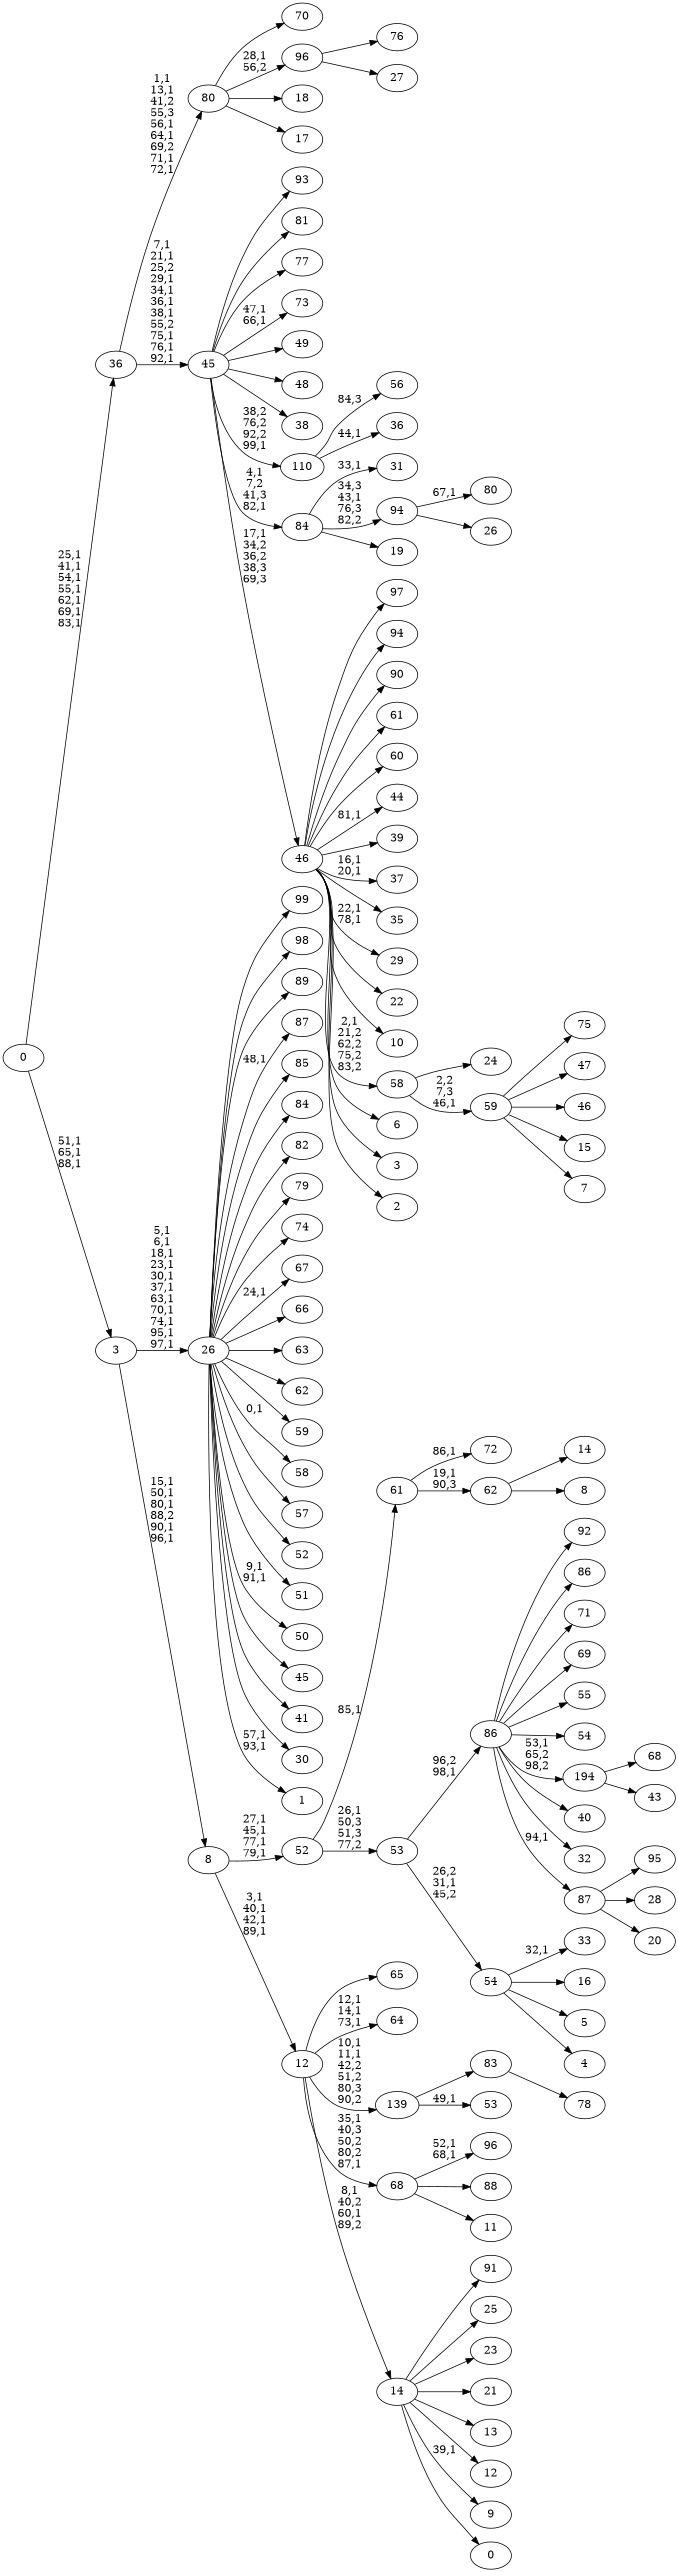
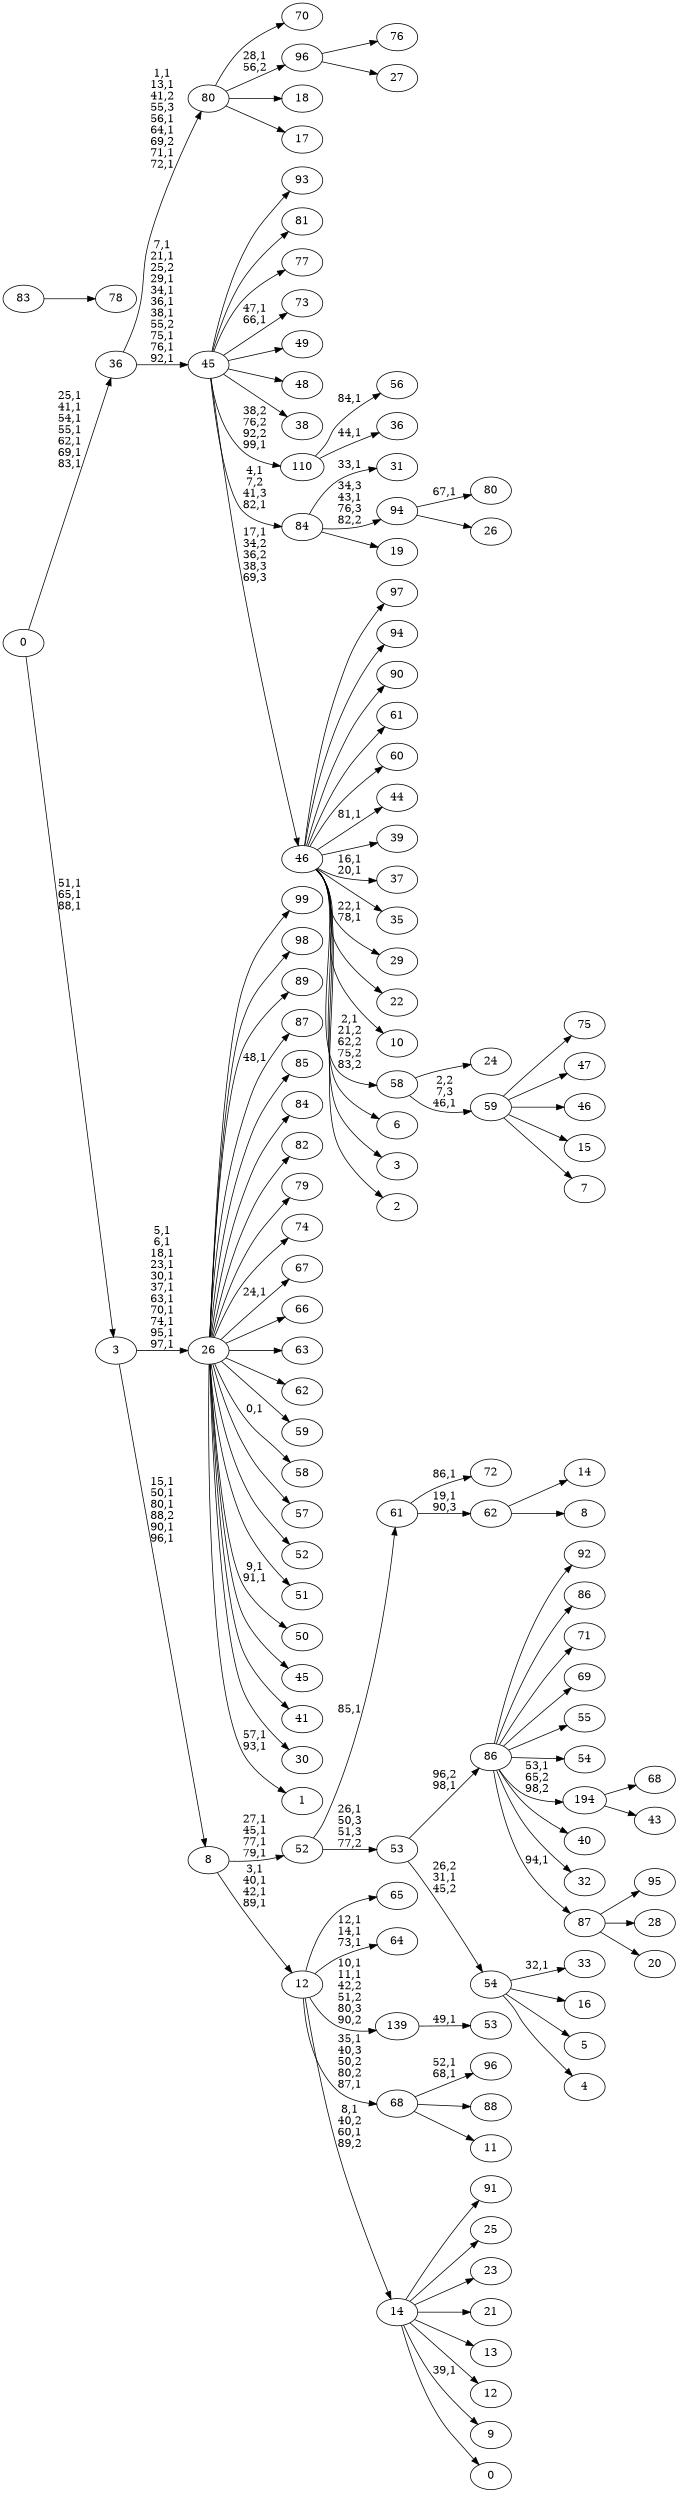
  digraph {
    rankdir=LR
    n1 [label=99]
    n2 [label=98]
    n3 [label=97]
    n4 [label=96]
    n5 [label=95]
    n6 [label=94]
    n7 [label=93]
    n8 [label=92]
    n9 [label=91]
    n10 [label=90]
    n11 [label=89]
    n12 [label=88]
    n13 [label=87]
    n14 [label=86]
    n15 [label=85]
    n16 [label=84]
    n17 [label=83]
    n18 [label=78]
    n19 [label=82]
    n20 [label=81]
    n21 [label=80]
    n22 [label=79]
    n23 [label=77]
    n24 [label=76]
    n25 [label=75]
    n26 [label=74]
    n27 [label=73]
    n28 [label=72]
    n29 [label=71]
    n30 [label=70]
    n31 [label=69]
    n32 [label=68]
    n33 [label=67]
    n34 [label=66]
    n35 [label=65]
    n36 [label=64]
    n37 [label=63]
    n38 [label=62]
    n39 [label=61]
    n40 [label=60]
    n41 [label=59]
    n42 [label=58]
    n43 [label=57]
    n44 [label=56]
    n45 [label=55]
    n46 [label=54]
    n47 [label=53]
    139
    n49 [label=52]
    n50 [label=51]
    n51 [label=50]
    n52 [label=49]
    n53 [label=48]
    n54 [label=47]
    n55 [label=46]
    n56 [label=45]
    n57 [label=44]
    n58 [label=43]
    n59 [label=194]
    n60 [label=41]
    n61 [label=40]
    n62 [label=39]
    n63 [label=38]
    n64 [label=37]
    n65 [label=36]
    110
    n67 [label=35]
    n68 [label=33]
    n69 [label=32]
    n70 [label=31]
    n71 [label=30]
    n72 [label=29]
    n73 [label=28]
    n74 [label=27]
    96
    n76 [label=26]
    94
    n78 [label=25]
    n79 [label=24]
    n80 [label=23]
    n81 [label=22]
    n82 [label=21]
    n83 [label=20]
    87
    86
    n86 [label=19]
    84
    n88 [label=18]
    n89 [label=17]
    80
    n91 [label=16]
    n92 [label=15]
    n93 [label=14]
    n94 [label=13]
    n95 [label=12]
    n96 [label=11]
    68
    n98 [label=10]
    n99 [label=9]
    n100 [label=8]
    62
    61
    n103 [label=7]
    59
    58
    n106 [label=6]
    n107 [label=5]
    n108 [label=4]
    54
    53
    52
    n112 [label=3]
    n113 [label=2]
    46
    45
    36
    n117 [label=1]
    26
    n119 [label=0]
    14
    12
    8
    3
    0
    n17 -> n18
-   139 -> n17
    139 -> n47 [label="49,1"]
    n59 -> n32
    n59 -> n58
-   110 -> n44 [label="84,3"]
+   110 -> n44 [label="84,1"]
    110 -> n65 [label="44,1"]
    96 -> n24
    96 -> n74
    94 -> n21 [label="67,1"]
    94 -> n76
    87 -> n5
    87 -> n73
    87 -> n83
    86 -> n8
    86 -> n14
    86 -> n29
    86 -> n31
    86 -> n45
    86 -> n46
    86 -> n59 [label="53,1\n65,2\n98,2"]
    86 -> n61
    86 -> n69
    86 -> 87 [label="94,1"]
    84 -> n70 [label="33,1"]
    84 -> 94 [label="34,3\n43,1\n76,3\n82,2"]
    84 -> n86
    80 -> n30
    80 -> 96 [label="28,1\n56,2"]
    80 -> n88
    80 -> n89
    68 -> n4 [label="52,1\n68,1"]
    68 -> n12
    68 -> n96
    62 -> n93
    62 -> n100
    61 -> n28 [label="86,1"]
    61 -> 62 [label="19,1\n90,3"]
    59 -> n25
    59 -> n54
    59 -> n55
    59 -> n92
    59 -> n103
    58 -> n79
    58 -> 59 [label="2,2\n7,3\n46,1"]
    54 -> n68 [label="32,1"]
    54 -> n91
    54 -> n107
    54 -> n108
    53 -> 86 [label="96,2\n98,1"]
    53 -> 54 [label="26,2\n31,1\n45,2"]
    52 -> 61 [label="85,1"]
    52 -> 53 [label="26,1\n50,3\n51,3\n77,2"]
    46 -> n3
    46 -> n6
    46 -> n10
    46 -> n39
    46 -> n40
    46 -> n57 [label="81,1"]
    46 -> n62
    46 -> n64 [label="16,1\n20,1"]
    46 -> n67
    46 -> n72 [label="22,1\n78,1"]
    46 -> n81
    46 -> n98
    46 -> 58 [label="2,1\n21,2\n62,2\n75,2\n83,2"]
    46 -> n106
    46 -> n112
    46 -> n113
    45 -> n7
    45 -> n20
    45 -> n23
    45 -> n27 [label="47,1\n66,1"]
    45 -> n52
    45 -> n53
    45 -> n63
    45 -> 110 [label="38,2\n76,2\n92,2\n99,1"]
    45 -> 84 [label="4,1\n7,2\n41,3\n82,1"]
    45 -> 46 [label="17,1\n34,2\n36,2\n38,3\n69,3"]
    36 -> 80 [label="1,1\n13,1\n41,2\n55,3\n56,1\n64,1\n69,2\n71,1\n72,1"]
    36 -> 45 [label="7,1\n21,1\n25,2\n29,1\n34,1\n36,1\n38,1\n55,2\n75,1\n76,1\n92,1"]
    26 -> n1
    26 -> n2
    26 -> n11
    26 -> n13 [label="48,1"]
    26 -> n15
    26 -> n16
    26 -> n19
    26 -> n22
    26 -> n26
    26 -> n33 [label="24,1"]
    26 -> n34
    26 -> n37
    26 -> n38
    26 -> n41
    26 -> n42 [label="0,1"]
    26 -> n43
    26 -> n49
    26 -> n50
    26 -> n51 [label="9,1\n91,1"]
    26 -> n56
    26 -> n60
    26 -> n71
    26 -> n117 [label="57,1\n93,1"]
    14 -> n9
    14 -> n78
    14 -> n80
    14 -> n82
    14 -> n94
    14 -> n95
    14 -> n99 [label="39,1"]
    14 -> n119
    12 -> n35
    12 -> n36 [label="12,1\n14,1\n73,1"]
    12 -> 139 [label="10,1\n11,1\n42,2\n51,2\n80,3\n90,2"]
    12 -> 68 [label="35,1\n40,3\n50,2\n80,2\n87,1"]
    12 -> 14 [label="8,1\n40,2\n60,1\n89,2"]
    8 -> 52 [label="27,1\n45,1\n77,1\n79,1"]
    8 -> 12 [label="3,1\n40,1\n42,1\n89,1"]
    3 -> 26 [label="5,1\n6,1\n18,1\n23,1\n30,1\n37,1\n63,1\n70,1\n74,1\n95,1\n97,1"]
    3 -> 8 [label="15,1\n50,1\n80,1\n88,2\n90,1\n96,1"]
    0 -> 36 [label="25,1\n41,1\n54,1\n55,1\n62,1\n69,1\n83,1"]
    0 -> 3 [label="51,1\n65,1\n88,1"]
  }
